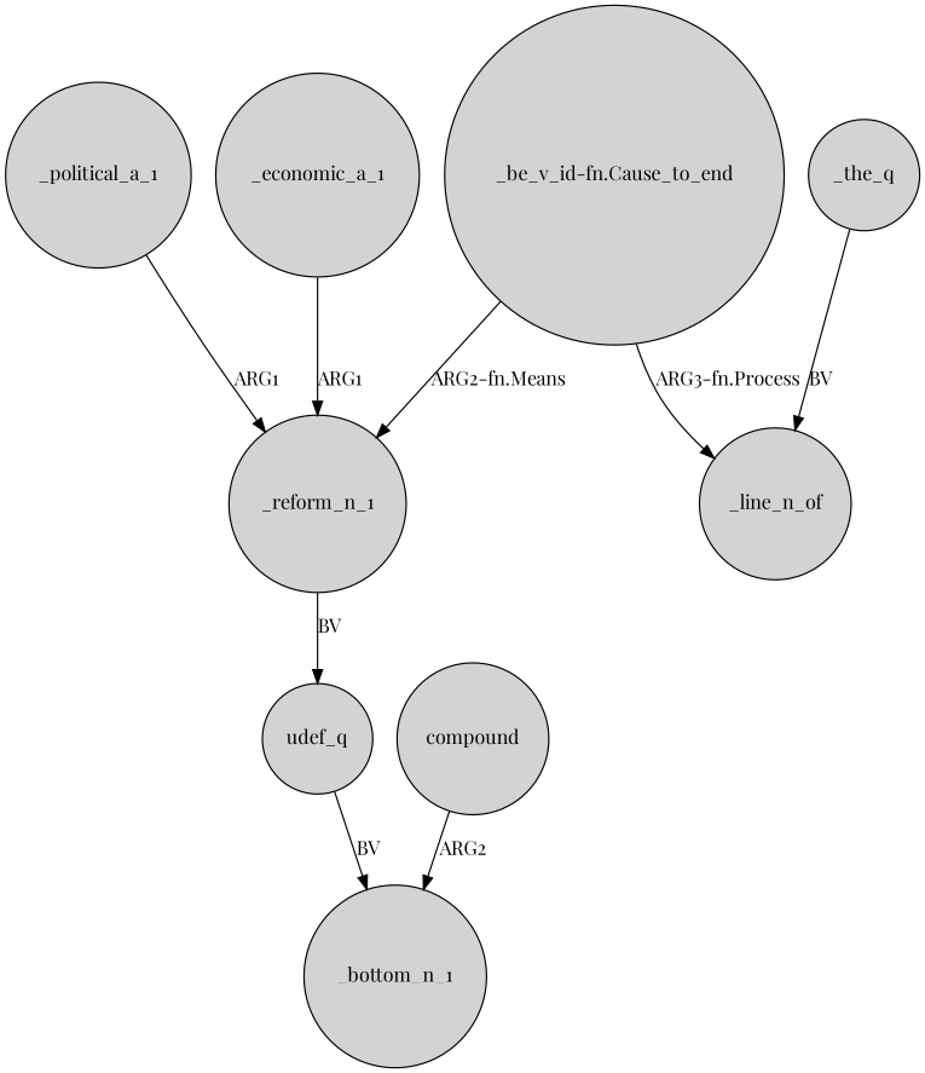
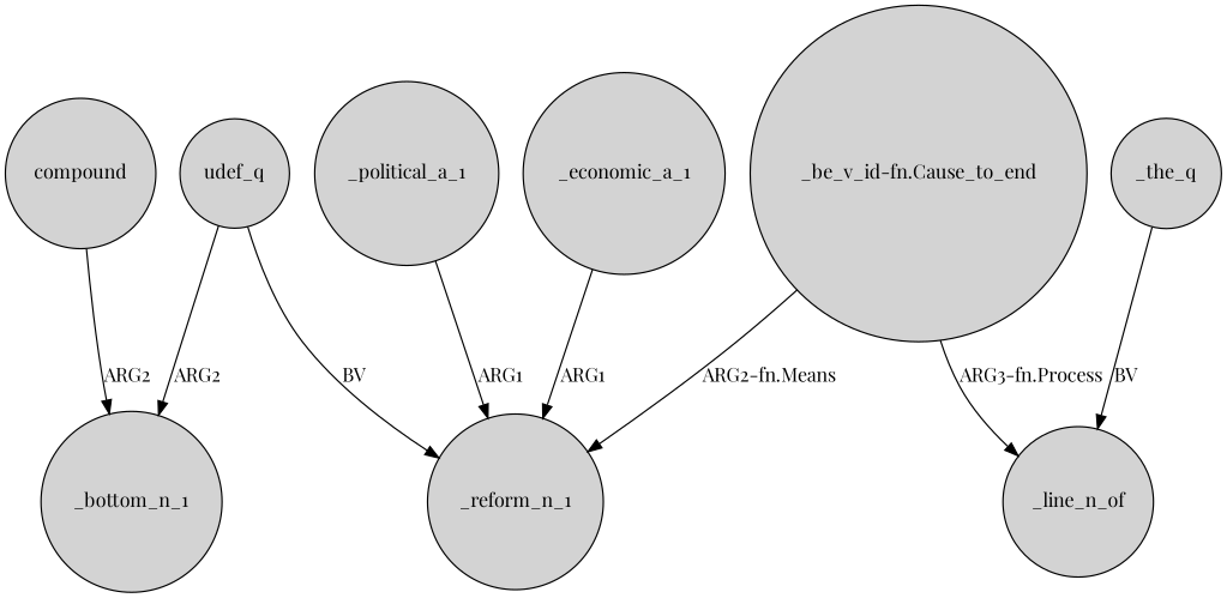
  digraph {
    fontname="Playfair Display"
    node [fontname="Playfair Display" shape=circle style=filled]
    edge [fontname="Playfair Display"]
    _political_a_1
    _reform_n_1
    udef_q
    _bottom_n_1
    compound
    _economic_a_1
    _the_q
    _line_n_of
    "_be_v_id-fn.Cause_to_end"
    _political_a_1 -> _reform_n_1 [label=ARG1]
-   _reform_n_1 -> udef_q [label=BV]
-   udef_q -> _bottom_n_1 [label=BV]
+   udef_q -> _reform_n_1 [label=BV]
+   udef_q -> _bottom_n_1 [label=ARG2]
    compound -> _bottom_n_1 [label=ARG2]
    _economic_a_1 -> _reform_n_1 [label=ARG1]
    _the_q -> _line_n_of [label=BV]
    "_be_v_id-fn.Cause_to_end" -> _reform_n_1 [label="ARG2-fn.Means"]
    "_be_v_id-fn.Cause_to_end" -> _line_n_of [label="ARG3-fn.Process"]
  }
